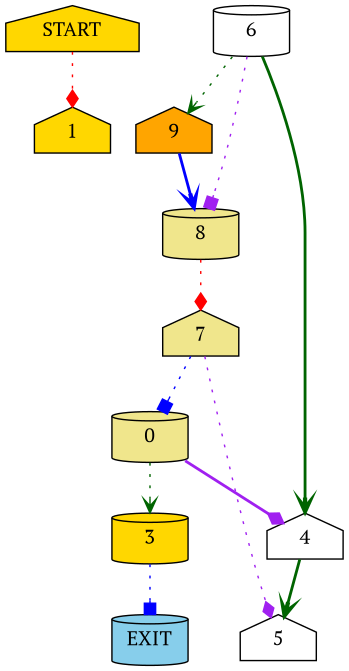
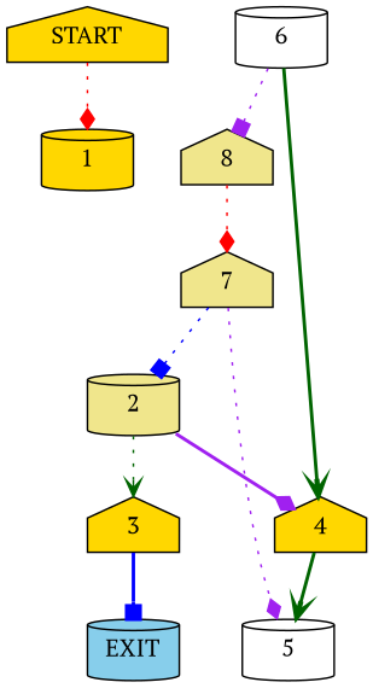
  digraph {
    fontname="PT Serif"
    node [fillcolor=gold fontname="PT Serif" shape=house style=filled]
    edge [arrowhead=vee color=darkgreen fontname="PT Serif" style=dotted]
    n1 [label=START]
-   1
+   1 [shape=cylinder]
    n3 [fillcolor=skyblue label=EXIT shape=cylinder]
-   2 [fillcolor=khaki shape=cylinder label=0]
-   3 [shape=cylinder]
-   4 [fillcolor=white]
-   5 [fillcolor=white]
+   2 [fillcolor=khaki shape=cylinder]
+   3
+   4
+   5 [fillcolor=white shape=cylinder]
    6 [fillcolor=white shape=cylinder]
-   8 [fillcolor=khaki shape=cylinder]
-   9 [fillcolor=orange]
+   8 [fillcolor=khaki]
    7 [fillcolor=khaki]
    n1 -> 1 [arrowhead=diamond color=red]
    2 -> 3
    2 -> 4 [arrowhead=diamond color=purple style=bold]
-   3 -> n3 [arrowhead=box color=blue]
+   3 -> n3 [arrowhead=box color=blue style=bold]
    4 -> 5 [style=bold]
    6 -> 4 [style=bold]
    6 -> 8 [arrowhead=box color=purple]
-   6 -> 9
    8 -> 7 [arrowhead=diamond color=red]
-   9 -> 8 [color=blue style=bold]
    7 -> 2 [arrowhead=box color=blue]
    7 -> 5 [arrowhead=diamond color=purple]
  }
